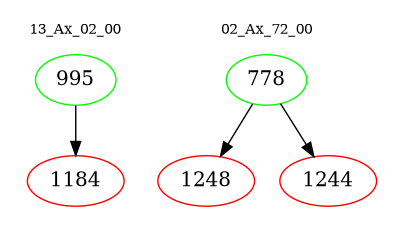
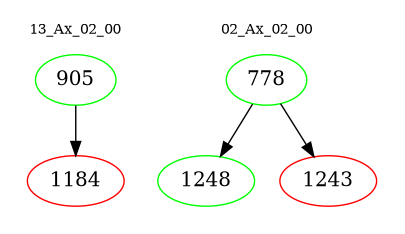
  digraph {
    node [color=red]
    edge [color=black]
-   n1 [color=green label=995]
+   n1 [color=green label=905]
    n2 [label=1184]
    n3 [color=green label=778]
-   n4 [label=1248]
-   n5 [label=1244]
+   n4 [color=green label=1248]
+   n5 [label=1243]
    subgraph cluster_1 {
      color=white
      fontsize=10
      label="13_Ax_02_00"
      n1
      n2
    }
    subgraph cluster_2 {
      color=white
      fontsize=10
-     label="02_Ax_72_00"
+     label="02_Ax_02_00"
      n3
      n4
      n5
    }
    n1 -> n2
    n3 -> n4
    n3 -> n5
  }
